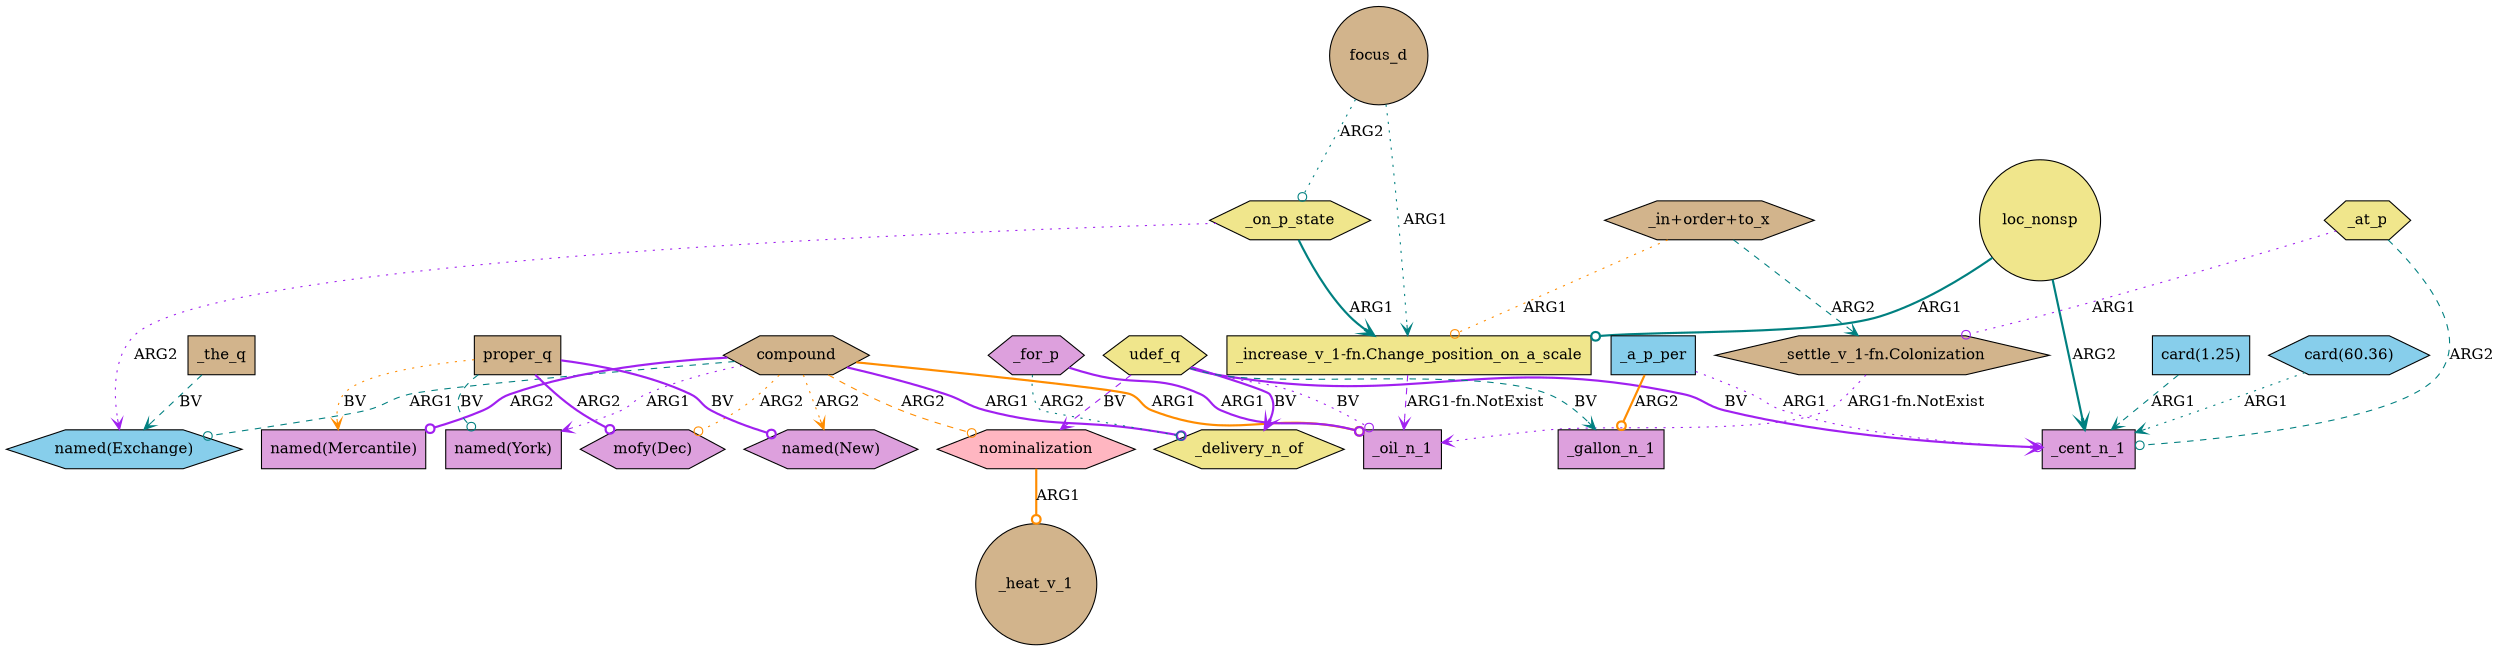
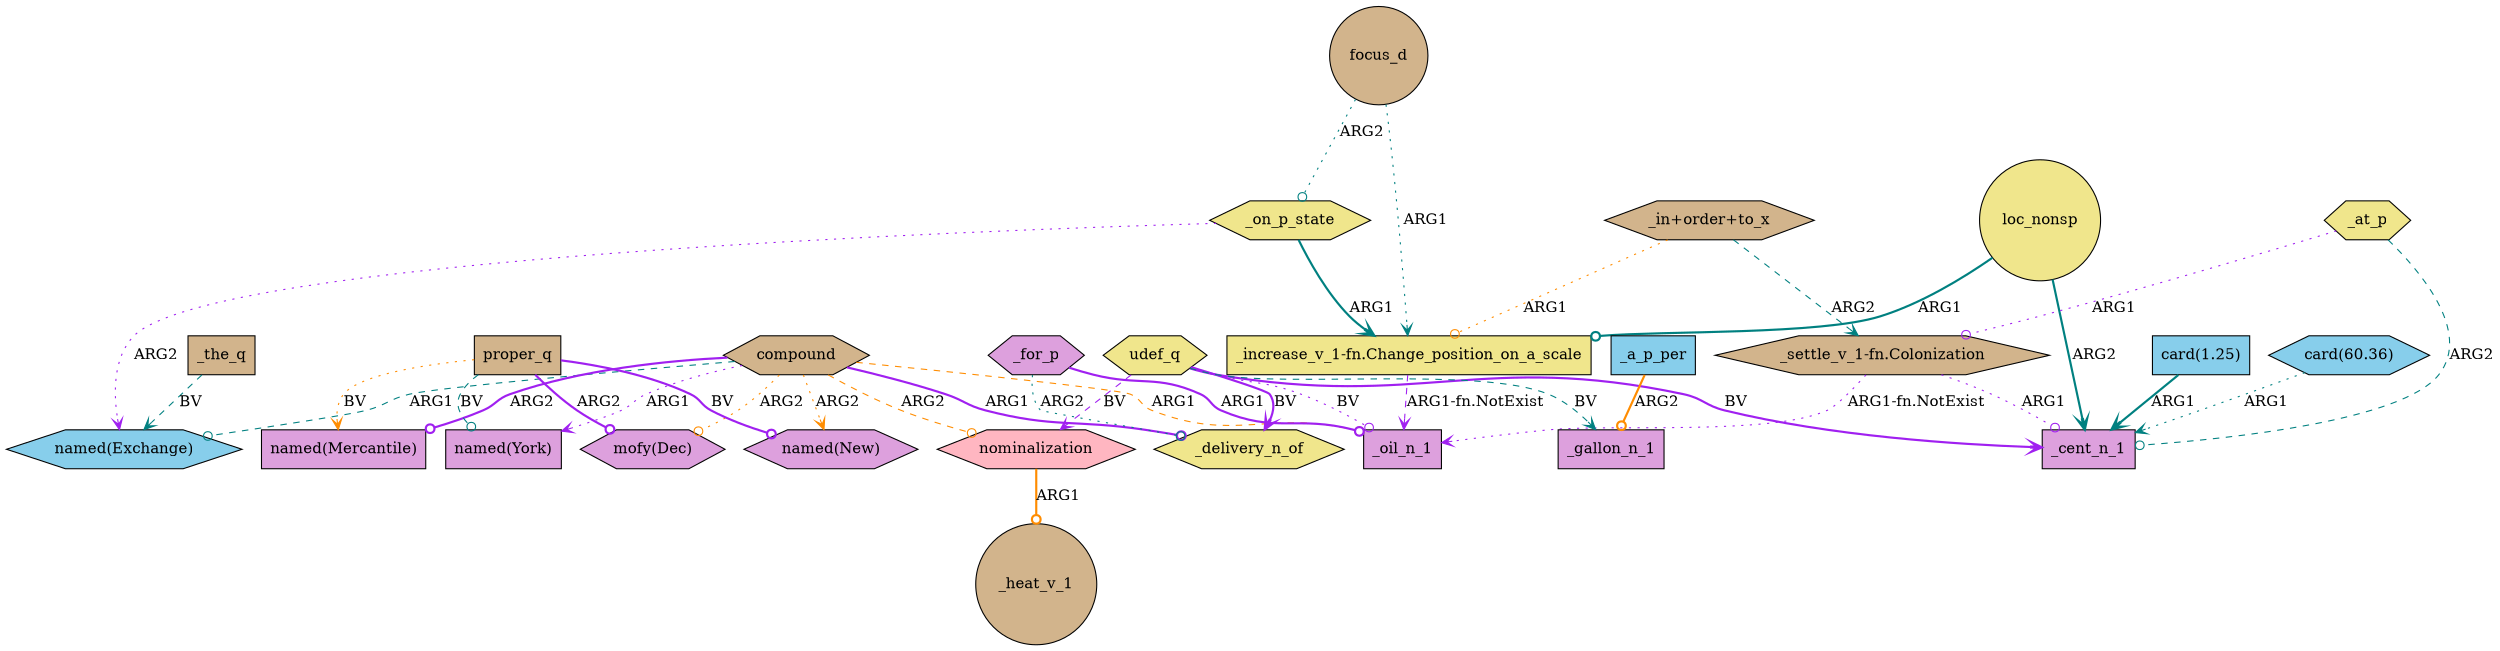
  digraph {
    node [fillcolor=plum shape=hexagon style=filled]
    edge [arrowhead=odot color=purple style=dotted]
    loc_nonsp [fillcolor=khaki shape=circle]
    _cent_n_1 [shape=box]
    "_increase_v_1-fn.Change_position_on_a_scale" [fillcolor=khaki shape=box]
    _oil_n_1 [shape=box]
    _on_p_state [fillcolor=khaki]
    "named(Exchange)" [fillcolor=skyblue]
    compound [fillcolor=tan]
    "named(New)"
    _delivery_n_of [fillcolor=khaki]
    "mofy(Dec)"
    nominalization [fillcolor=lightpink]
    "named(Mercantile)" [shape=box]
    "named(York)" [shape=box]
    _heat_v_1 [fillcolor=tan shape=circle]
    "_settle_v_1-fn.Colonization" [fillcolor=tan]
    _at_p [fillcolor=khaki]
    "_in+order+to_x" [fillcolor=tan]
    udef_q [fillcolor=khaki]
    _gallon_n_1 [shape=box]
    proper_q [fillcolor=tan shape=box]
    focus_d [fillcolor=tan shape=circle]
    _the_q [fillcolor=tan shape=box]
    "card(1.25)" [fillcolor=skyblue shape=box]
    _a_p_per [fillcolor=skyblue shape=box]
    _for_p
    "card(60.36)" [fillcolor=skyblue]
    loc_nonsp -> _cent_n_1 [arrowhead=vee color=teal label=ARG2 style=bold]
    loc_nonsp -> "_increase_v_1-fn.Change_position_on_a_scale" [color=teal label=ARG1 style=bold]
    "_increase_v_1-fn.Change_position_on_a_scale" -> _oil_n_1 [arrowhead=vee label="ARG1-fn.NotExist" style=dashed]
    _on_p_state -> "_increase_v_1-fn.Change_position_on_a_scale" [arrowhead=vee color=teal label=ARG1 style=bold]
    _on_p_state -> "named(Exchange)" [arrowhead=vee label=ARG2]
-   compound -> _oil_n_1 [color=darkorange label=ARG1 style=bold]
+   compound -> _oil_n_1 [color=darkorange label=ARG1 style=dashed]
    compound -> "named(Exchange)" [color=teal label=ARG1 style=dashed]
    compound -> "named(New)" [arrowhead=vee color=darkorange label=ARG2]
    compound -> _delivery_n_of [label=ARG1 style=bold]
    compound -> "mofy(Dec)" [color=darkorange label=ARG2]
    compound -> nominalization [color=darkorange label=ARG2 style=dashed]
    compound -> "named(Mercantile)" [label=ARG2 style=bold]
    compound -> "named(York)" [arrowhead=vee label=ARG1]
    nominalization -> _heat_v_1 [color=darkorange label=ARG1 style=bold]
    "_settle_v_1-fn.Colonization" -> _oil_n_1 [arrowhead=vee label="ARG1-fn.NotExist"]
    _at_p -> _cent_n_1 [color=teal label=ARG2 style=dashed]
    _at_p -> "_settle_v_1-fn.Colonization" [label=ARG1]
    "_in+order+to_x" -> "_increase_v_1-fn.Change_position_on_a_scale" [color=darkorange label=ARG1]
    "_in+order+to_x" -> "_settle_v_1-fn.Colonization" [arrowhead=vee color=teal label=ARG2 style=dashed]
    udef_q -> _cent_n_1 [arrowhead=vee label=BV style=bold]
    udef_q -> _oil_n_1 [label=BV]
    udef_q -> _delivery_n_of [arrowhead=vee label=BV style=bold]
    udef_q -> nominalization [arrowhead=vee label=BV style=dashed]
    udef_q -> _gallon_n_1 [arrowhead=vee color=teal label=BV style=dashed]
    proper_q -> "named(New)" [label=BV style=bold]
    proper_q -> "mofy(Dec)" [label=ARG2 style=bold]
    proper_q -> "named(Mercantile)" [arrowhead=vee color=darkorange label=BV]
    proper_q -> "named(York)" [color=teal label=BV style=dashed]
    focus_d -> "_increase_v_1-fn.Change_position_on_a_scale" [arrowhead=vee color=teal label=ARG1]
    focus_d -> _on_p_state [color=teal label=ARG2]
    _the_q -> "named(Exchange)" [arrowhead=vee color=teal label=BV style=dashed]
-   "card(1.25)" -> _cent_n_1 [arrowhead=vee color=teal label=ARG1 style=dashed]
-   _a_p_per -> _cent_n_1 [label=ARG1]
+   "card(1.25)" -> _cent_n_1 [arrowhead=vee color=teal label=ARG1 style=bold]
+   "_settle_v_1-fn.Colonization" -> _cent_n_1 [label=ARG1]
    _a_p_per -> _gallon_n_1 [color=darkorange label=ARG2 style=bold]
    _for_p -> _oil_n_1 [label=ARG1 style=bold]
    _for_p -> _delivery_n_of [color=teal label=ARG2]
    "card(60.36)" -> _cent_n_1 [arrowhead=vee color=teal label=ARG1]
  }
